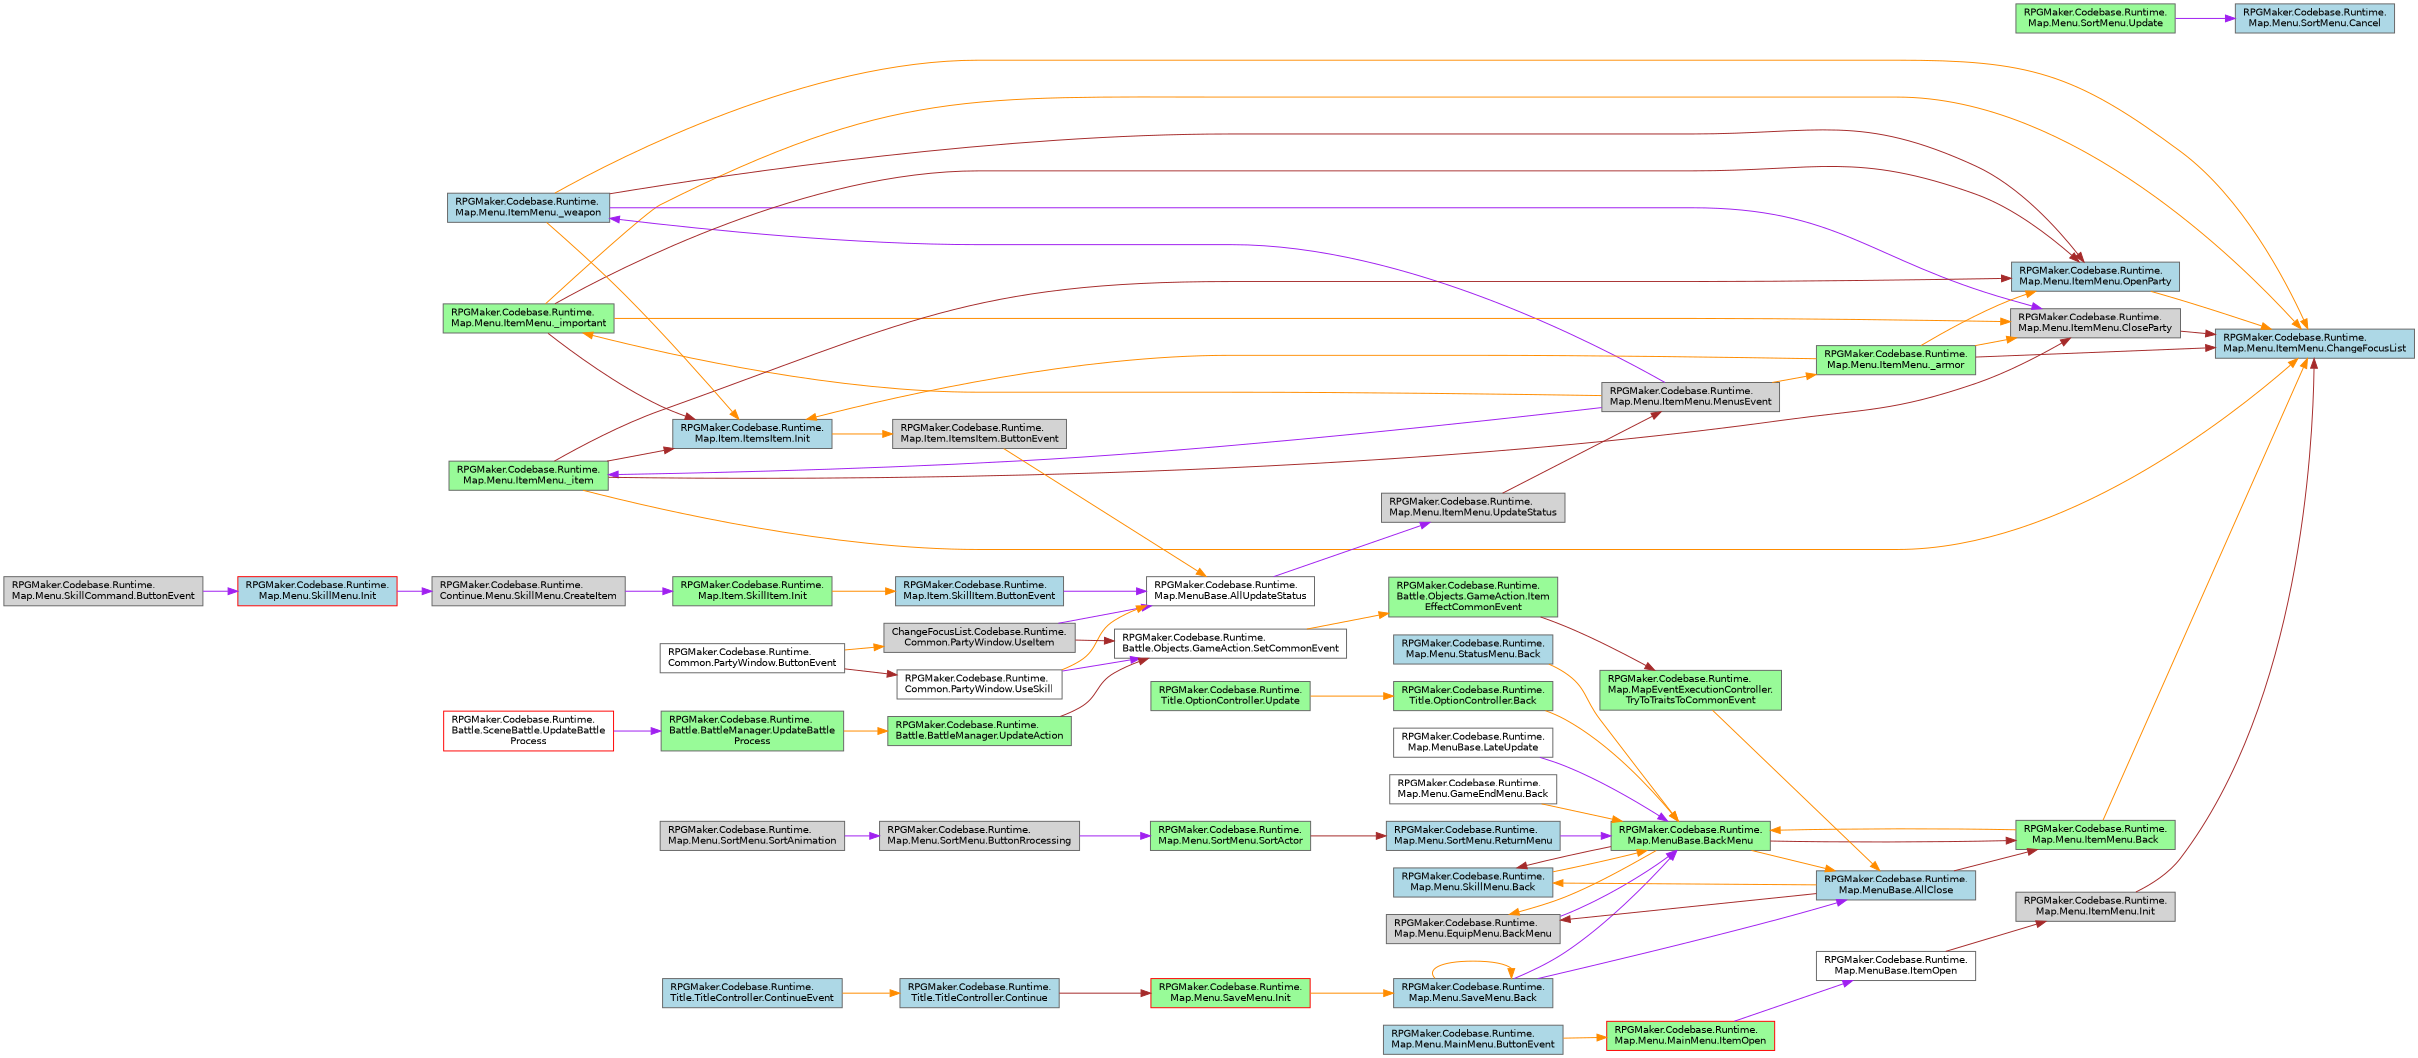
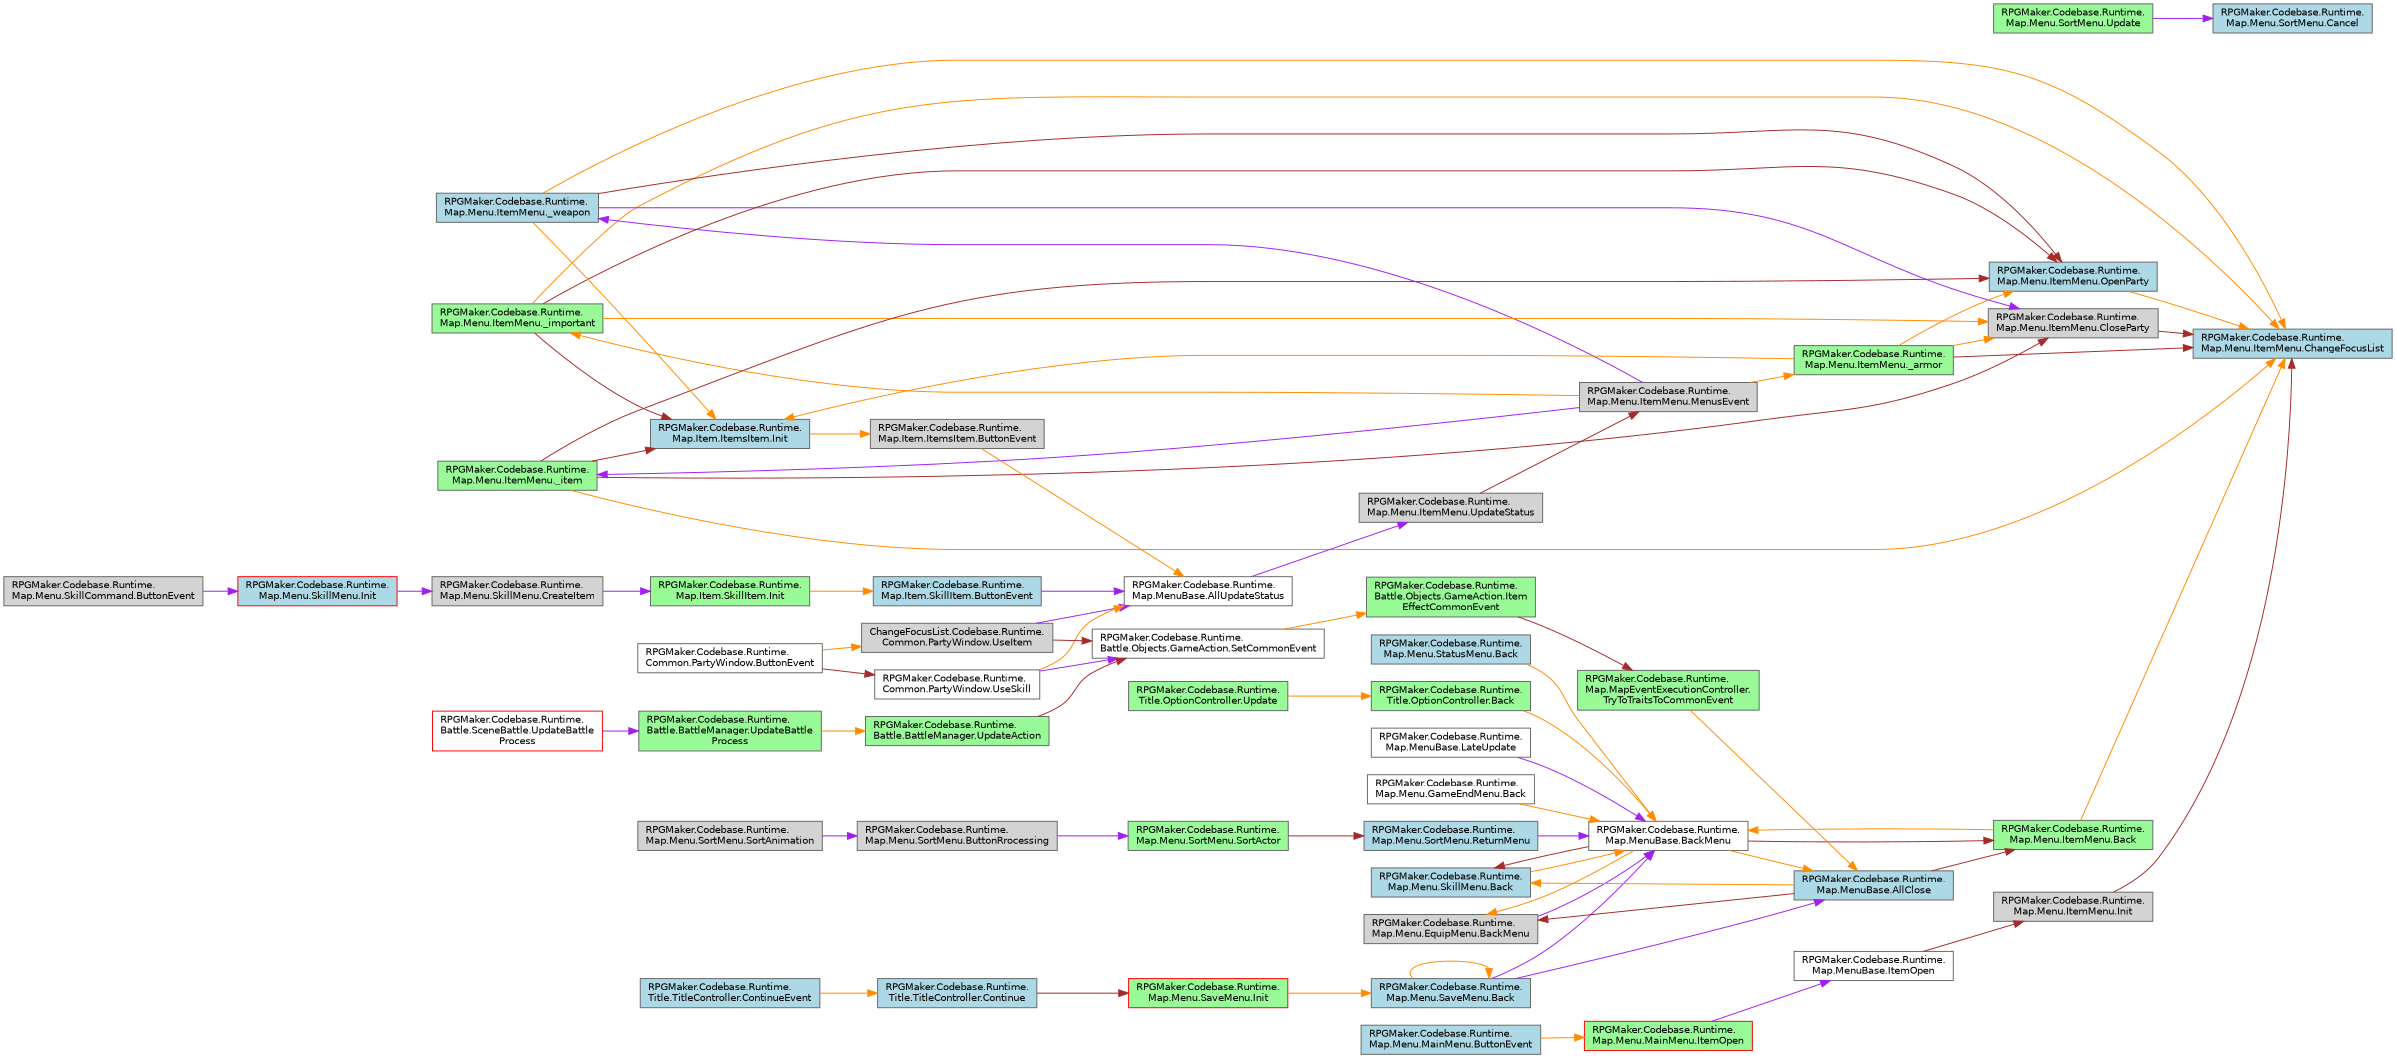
  digraph {
    rankdir=RL
    node [color=grey40 fillcolor=lightblue fontname=Helvetica fontsize=10 shape=box style=filled]
    edge [color=darkorange dir=back fontname=Helvetica fontsize=10 labelfontname=Helvetica labelfontsize=10 style=solid]
    n1 [color=gray40 fontcolor=black height=0.2 label="RPGMaker.Codebase.Runtime.\lMap.Menu.ItemMenu.ChangeFocusList" width=0.4]
    n2 [fillcolor=palegreen height=0.2 label="RPGMaker.Codebase.Runtime.\lMap.Menu.ItemMenu._armor" width=0.4]
    n3 [fillcolor=palegreen height=0.2 label="RPGMaker.Codebase.Runtime.\lMap.Menu.ItemMenu._important" width=0.4]
    n4 [fillcolor=palegreen height=0.2 label="RPGMaker.Codebase.Runtime.\lMap.Menu.ItemMenu._item" width=0.4]
    n5 [height=0.2 label="RPGMaker.Codebase.Runtime.\lMap.Menu.ItemMenu._weapon" width=0.4]
    n6 [fillcolor=palegreen height=0.2 label="RPGMaker.Codebase.Runtime.\lMap.Menu.ItemMenu.Back" width=0.4]
    n7 [fillcolor=lightgrey height=0.2 label="RPGMaker.Codebase.Runtime.\lMap.Menu.ItemMenu.CloseParty" width=0.4]
    n8 [fillcolor=lightgrey height=0.2 label="RPGMaker.Codebase.Runtime.\lMap.Menu.ItemMenu.Init" width=0.4]
    n9 [height=0.2 label="RPGMaker.Codebase.Runtime.\lMap.Menu.ItemMenu.OpenParty" width=0.4]
    n10 [fillcolor=lightgrey height=0.2 label="RPGMaker.Codebase.Runtime.\lMap.Menu.ItemMenu.MenusEvent" width=0.4]
    n11 [height=0.2 label="RPGMaker.Codebase.Runtime.\lMap.MenuBase.AllClose" width=0.4]
-   n12 [fillcolor=palegreen height=0.2 label="RPGMaker.Codebase.Runtime.\lMap.MenuBase.BackMenu" width=0.4]
+   n12 [fillcolor=white height=0.2 label="RPGMaker.Codebase.Runtime.\lMap.MenuBase.BackMenu" width=0.4]
    n13 [fillcolor=white height=0.2 label="RPGMaker.Codebase.Runtime.\lMap.MenuBase.ItemOpen" width=0.4]
    n14 [fillcolor=lightgrey height=0.2 label="RPGMaker.Codebase.Runtime.\lMap.Menu.ItemMenu.UpdateStatus" width=0.4]
    n15 [fillcolor=white height=0.2 label="RPGMaker.Codebase.Runtime.\lMap.MenuBase.AllUpdateStatus" width=0.4]
    n16 [fillcolor=lightgrey height=0.2 label="RPGMaker.Codebase.Runtime.\lMap.Item.ItemsItem.ButtonEvent" width=0.4]
    n17 [height=0.2 label="RPGMaker.Codebase.Runtime.\lMap.Item.SkillItem.ButtonEvent" width=0.4]
    n18 [fillcolor=lightgrey height=0.2 label="ChangeFocusList.Codebase.Runtime.\lCommon.PartyWindow.UseItem" width=0.4]
    n19 [fillcolor=white height=0.2 label="RPGMaker.Codebase.Runtime.\lCommon.PartyWindow.UseSkill" width=0.4]
    n20 [height=0.2 label="RPGMaker.Codebase.Runtime.\lMap.Item.ItemsItem.Init" width=0.4]
    n21 [fillcolor=palegreen height=0.2 label="RPGMaker.Codebase.Runtime.\lMap.Item.SkillItem.Init" width=0.4]
    n22 [fillcolor=white height=0.2 label="RPGMaker.Codebase.Runtime.\lCommon.PartyWindow.ButtonEvent" width=0.4]
-   n23 [fillcolor=lightgrey height=0.2 label="RPGMaker.Codebase.Runtime.\lContinue.Menu.SkillMenu.CreateItem" width=0.4]
+   n23 [fillcolor=lightgrey height=0.2 label="RPGMaker.Codebase.Runtime.\lMap.Menu.SkillMenu.CreateItem" width=0.4]
    n24 [color=red height=0.2 label="RPGMaker.Codebase.Runtime.\lMap.Menu.SkillMenu.Init" width=0.4]
    n25 [fillcolor=lightgrey height=0.2 label="RPGMaker.Codebase.Runtime.\lMap.Menu.SkillCommand.ButtonEvent" width=0.4]
    n26 [height=0.2 label="RPGMaker.Codebase.Runtime.\lMap.Menu.SaveMenu.Back" width=0.4]
    n27 [fillcolor=palegreen height=0.2 label="RPGMaker.Codebase.Runtime.\lMap.MapEventExecutionController.\lTryToTraitsToCommonEvent" width=0.4]
    n28 [fillcolor=white height=0.2 label="RPGMaker.Codebase.Runtime.\lMap.Menu.GameEndMenu.Back" width=0.4]
    n29 [height=0.2 label="RPGMaker.Codebase.Runtime.\lMap.Menu.SkillMenu.Back" width=0.4]
    n30 [height=0.2 label="RPGMaker.Codebase.Runtime.\lMap.Menu.StatusMenu.Back" width=0.4]
    n31 [fillcolor=palegreen height=0.2 label="RPGMaker.Codebase.Runtime.\lTitle.OptionController.Back" width=0.4]
    n32 [fillcolor=lightgrey height=0.2 label="RPGMaker.Codebase.Runtime.\lMap.Menu.EquipMenu.BackMenu" width=0.4]
    n33 [fillcolor=white height=0.2 label="RPGMaker.Codebase.Runtime.\lMap.MenuBase.LateUpdate" width=0.4]
    n34 [height=0.2 label="RPGMaker.Codebase.Runtime.\lMap.Menu.SortMenu.ReturnMenu" width=0.4]
    n35 [color=red fillcolor=palegreen height=0.2 label="RPGMaker.Codebase.Runtime.\lMap.Menu.SaveMenu.Init" width=0.4]
    n36 [fillcolor=palegreen height=0.2 label="RPGMaker.Codebase.Runtime.\lBattle.Objects.GameAction.Item\lEffectCommonEvent" width=0.4]
    n37 [height=0.2 label="RPGMaker.Codebase.Runtime.\lTitle.TitleController.Continue" width=0.4]
    n38 [height=0.2 label="RPGMaker.Codebase.Runtime.\lTitle.TitleController.ContinueEvent" width=0.4]
    n39 [fillcolor=palegreen height=0.2 label="RPGMaker.Codebase.Runtime.\lTitle.OptionController.Update" width=0.4]
    n40 [height=0.2 label="RPGMaker.Codebase.Runtime.\lMap.Menu.SortMenu.Cancel" width=0.4]
    n41 [fillcolor=palegreen height=0.2 label="RPGMaker.Codebase.Runtime.\lMap.Menu.SortMenu.Update" width=0.4]
    n42 [fillcolor=palegreen height=0.2 label="RPGMaker.Codebase.Runtime.\lMap.Menu.SortMenu.SortActor" width=0.4]
    n43 [fillcolor=lightgrey height=0.2 label="RPGMaker.Codebase.Runtime.\lMap.Menu.SortMenu.ButtonRrocessing" width=0.4]
    n44 [fillcolor=lightgrey height=0.2 label="RPGMaker.Codebase.Runtime.\lMap.Menu.SortMenu.SortAnimation" width=0.4]
    n45 [fillcolor=white height=0.2 label="RPGMaker.Codebase.Runtime.\lBattle.Objects.GameAction.SetCommonEvent" width=0.4]
    n46 [fillcolor=palegreen height=0.2 label="RPGMaker.Codebase.Runtime.\lBattle.BattleManager.UpdateAction" width=0.4]
    n47 [fillcolor=palegreen height=0.2 label="RPGMaker.Codebase.Runtime.\lBattle.BattleManager.UpdateBattle\lProcess" width=0.4]
    n48 [color=red fillcolor=white height=0.2 label="RPGMaker.Codebase.Runtime.\lBattle.SceneBattle.UpdateBattle\lProcess" width=0.4]
    n49 [color=red fillcolor=palegreen height=0.2 label="RPGMaker.Codebase.Runtime.\lMap.Menu.MainMenu.ItemOpen" width=0.4]
    n50 [height=0.2 label="RPGMaker.Codebase.Runtime.\lMap.Menu.MainMenu.ButtonEvent" width=0.4]
    n1 -> n2 [color=brown]
    n1 -> n3
    n1 -> n4
    n1 -> n5
    n1 -> n6
    n1 -> n7 [color=brown]
    n1 -> n8 [color=brown]
    n1 -> n9
    n2 -> n10
    n3 -> n10
    n4 -> n10 [color=purple]
    n5 -> n10 [color=purple]
    n6 -> n11 [color=brown]
    n6 -> n12 [color=brown]
    n7 -> n2
    n7 -> n3
    n7 -> n4 [color=brown]
    n7 -> n5 [color=purple]
    n8 -> n13 [color=brown]
    n9 -> n2
    n9 -> n3 [color=brown]
    n9 -> n4 [color=brown]
    n9 -> n5 [color=brown]
    n10 -> n14 [color=brown]
    n11 -> n12
    n11 -> n26 [color=purple]
    n11 -> n27
    n12 -> n6
    n12 -> n26 [color=purple]
    n12 -> n28
    n12 -> n29
    n12 -> n30
    n12 -> n31
    n12 -> n32 [color=purple]
    n12 -> n33 [color=purple]
    n12 -> n34 [color=purple]
    n13 -> n49 [color=purple]
    n14 -> n15 [color=purple]
    n15 -> n16
    n15 -> n17 [color=purple]
    n15 -> n18 [color=purple]
    n15 -> n19
    n16 -> n20
    n17 -> n21
    n18 -> n22
    n19 -> n22 [color=brown]
    n20 -> n2
    n20 -> n3 [color=brown]
    n20 -> n4 [color=brown]
    n20 -> n5
    n21 -> n23 [color=purple]
    n23 -> n24 [color=purple]
    n24 -> n25 [color=purple]
    n26 -> n26
    n26 -> n35
    n27 -> n36 [color=brown]
    n29 -> n11
    n29 -> n12 [color=brown]
    n31 -> n39
    n32 -> n11 [color=brown]
    n32 -> n12
    n34 -> n42 [color=brown]
    n35 -> n37 [color=brown]
    n36 -> n45
    n37 -> n38
    n40 -> n41 [color=purple]
    n42 -> n43 [color=purple]
    n43 -> n44 [color=purple]
    n45 -> n18 [color=brown]
    n45 -> n19 [color=purple]
    n45 -> n46 [color=brown]
    n46 -> n47
    n47 -> n48 [color=purple]
    n49 -> n50
  }
